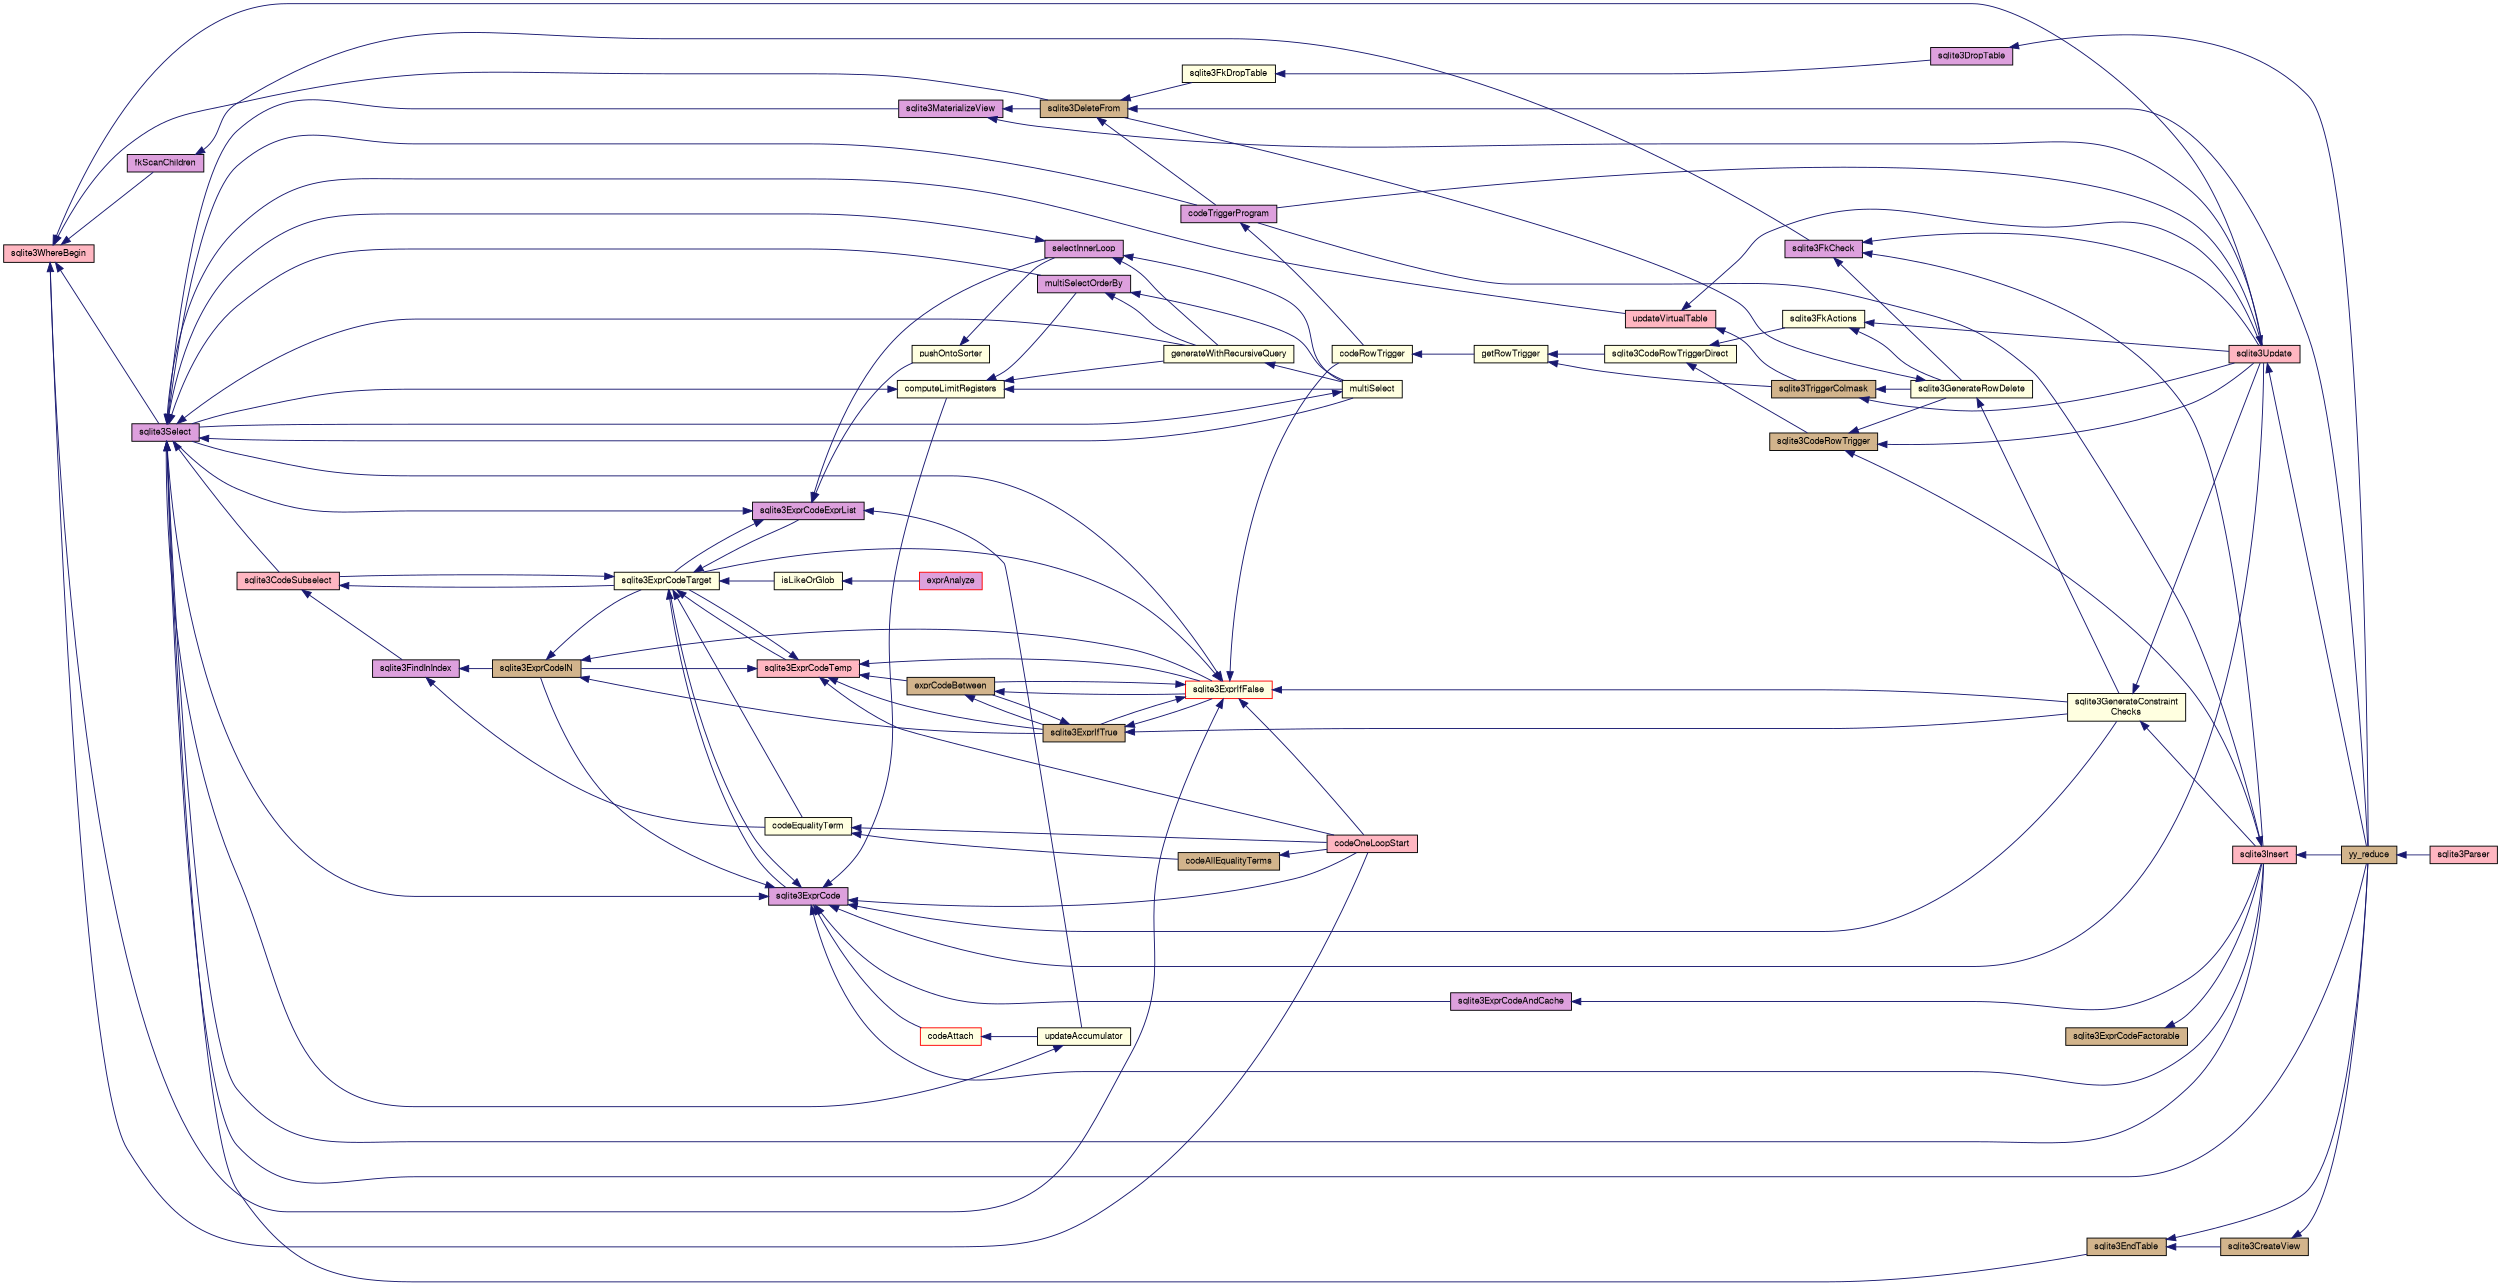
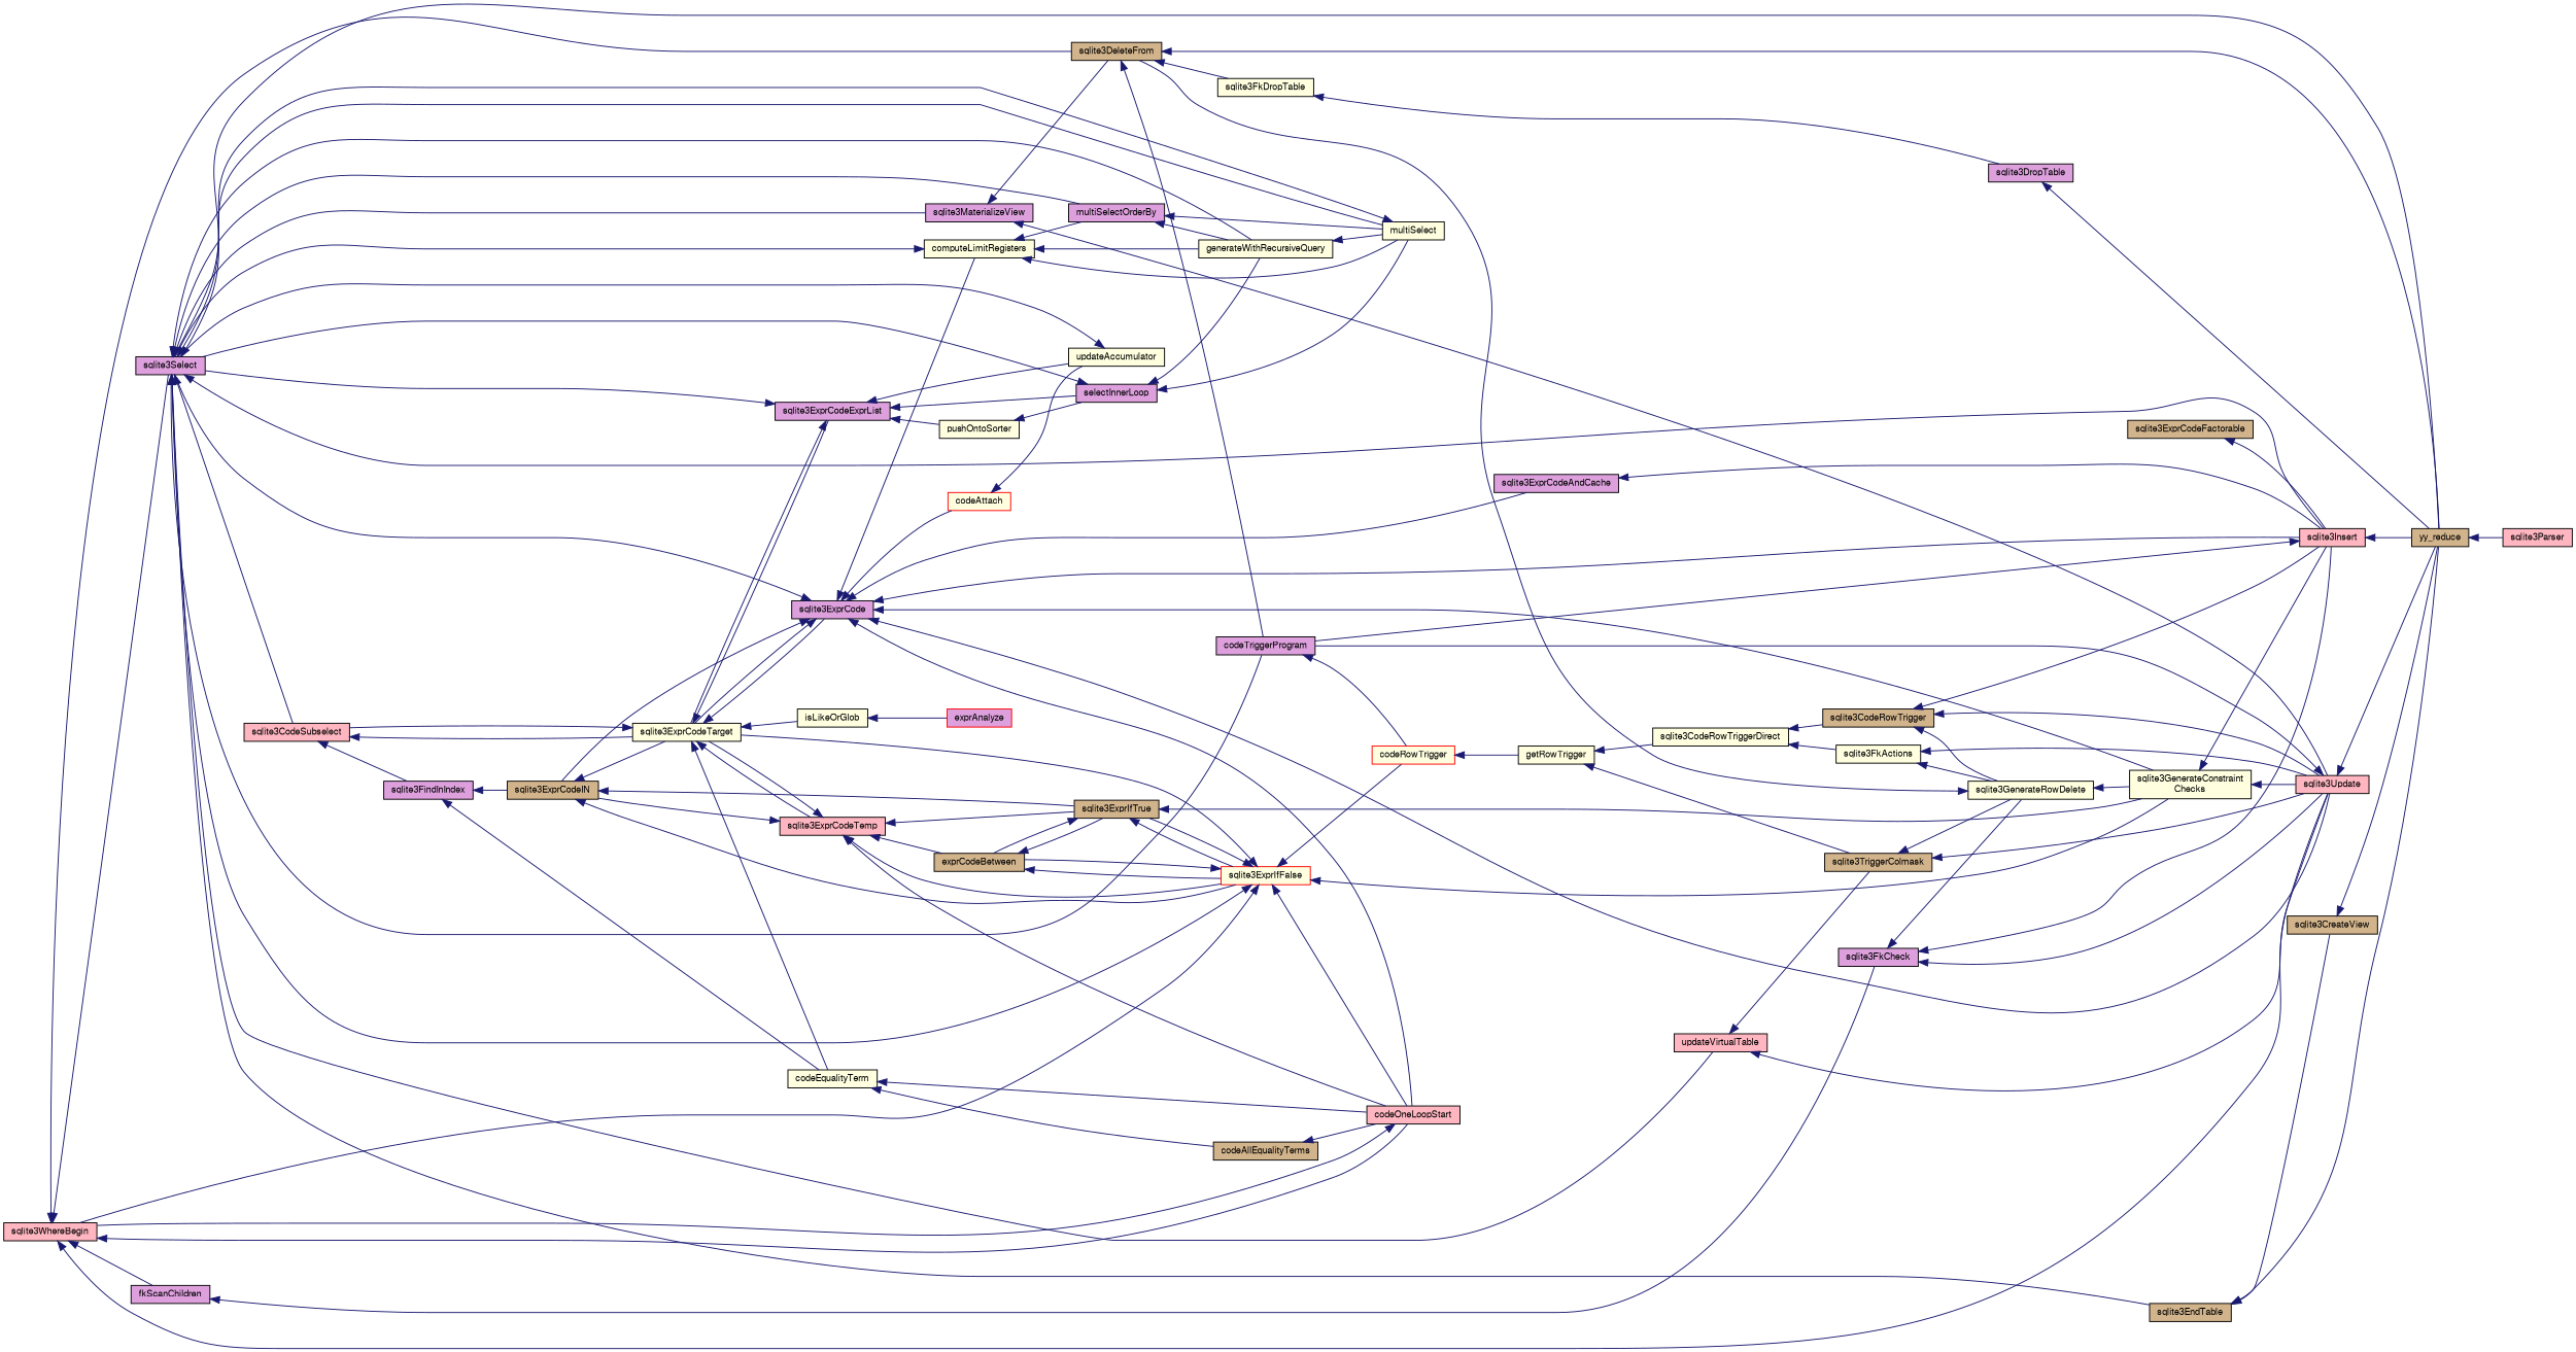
  digraph {
    rankdir=LR
    node [color=black fillcolor=lightyellow fontname=FreeSans fontsize=10 shape=record style=filled]
    edge [color=midnightblue dir=back fontname=FreeSans fontsize=10 labelfontname=FreeSans labelfontsize=10 style=solid]
    n1 [fillcolor=lightpink fontcolor=black height=0.2 label=sqlite3WhereBegin width=0.4]
    n2 [fillcolor=tan height=0.2 label=sqlite3DeleteFrom width=0.4]
    n3 [fillcolor=lightpink height=0.2 label=sqlite3Update width=0.4]
    n4 [fillcolor=plum height=0.2 label=fkScanChildren width=0.4]
    n5 [fillcolor=plum height=0.2 label=sqlite3Select width=0.4]
    n6 [fillcolor=lightpink height=0.2 label=codeOneLoopStart width=0.4]
    n7 [height=0.2 label=sqlite3FkDropTable width=0.4]
    n8 [fillcolor=tan height=0.2 label=yy_reduce width=0.4]
    n9 [fillcolor=plum height=0.2 label=codeTriggerProgram width=0.4]
    n10 [fillcolor=plum height=0.2 label=sqlite3FkCheck width=0.4]
    n11 [fillcolor=lightpink height=0.2 label=sqlite3Insert width=0.4]
    n12 [fillcolor=lightpink height=0.2 label=sqlite3CodeSubselect width=0.4]
    n13 [height=0.2 label=generateWithRecursiveQuery width=0.4]
    n14 [height=0.2 label=multiSelect width=0.4]
    n15 [fillcolor=plum height=0.2 label=multiSelectOrderBy width=0.4]
    n16 [fillcolor=tan height=0.2 label=sqlite3EndTable width=0.4]
    n17 [fillcolor=plum height=0.2 label=sqlite3MaterializeView width=0.4]
    n18 [fillcolor=lightpink height=0.2 label=updateVirtualTable width=0.4]
    n19 [fillcolor=plum height=0.2 label=sqlite3DropTable width=0.4]
    n20 [fillcolor=lightpink height=0.2 label=sqlite3Parser width=0.4]
-   n21 [height=0.2 label=codeRowTrigger width=0.4]
+   n21 [color=red height=0.2 label=codeRowTrigger width=0.4]
    n22 [height=0.2 label=getRowTrigger width=0.4]
    n23 [height=0.2 label=sqlite3CodeRowTriggerDirect width=0.4]
    n24 [fillcolor=tan height=0.2 label=sqlite3TriggerColmask width=0.4]
    n25 [height=0.2 label=sqlite3FkActions width=0.4]
    n26 [fillcolor=tan height=0.2 label=sqlite3CodeRowTrigger width=0.4]
    n27 [height=0.2 label=sqlite3GenerateRowDelete width=0.4]
    n28 [height=0.2 label="sqlite3GenerateConstraint\lChecks" width=0.4]
    n29 [fillcolor=plum height=0.2 label=sqlite3FindInIndex width=0.4]
    n30 [height=0.2 label=sqlite3ExprCodeTarget width=0.4]
    n31 [fillcolor=tan height=0.2 label=sqlite3CreateView width=0.4]
    n32 [fillcolor=tan height=0.2 label=sqlite3ExprCodeIN width=0.4]
    n33 [height=0.2 label=codeEqualityTerm width=0.4]
    n34 [fillcolor=lightpink height=0.2 label=sqlite3ExprCodeTemp width=0.4]
    n35 [fillcolor=plum height=0.2 label=sqlite3ExprCode width=0.4]
    n36 [fillcolor=plum height=0.2 label=sqlite3ExprCodeExprList width=0.4]
    n37 [height=0.2 label=isLikeOrGlob width=0.4]
    n38 [fillcolor=tan height=0.2 label=sqlite3ExprIfTrue width=0.4]
    n39 [color=red height=0.2 label=sqlite3ExprIfFalse width=0.4]
    n40 [fillcolor=tan height=0.2 label=codeAllEqualityTerms width=0.4]
    n41 [fillcolor=tan height=0.2 label=exprCodeBetween width=0.4]
    n42 [fillcolor=plum height=0.2 label=sqlite3ExprCodeAndCache width=0.4]
    n43 [color=red height=0.2 label=codeAttach width=0.4]
    n44 [height=0.2 label=computeLimitRegisters width=0.4]
    n45 [height=0.2 label=updateAccumulator width=0.4]
    n46 [height=0.2 label=pushOntoSorter width=0.4]
    n47 [fillcolor=plum height=0.2 label=selectInnerLoop width=0.4]
    n48 [color=red fillcolor=plum height=0.2 label=exprAnalyze width=0.4]
    n49 [fillcolor=tan height=0.2 label=sqlite3ExprCodeFactorable width=0.4]
    n1 -> n2
    n1 -> n3
    n1 -> n4
    n1 -> n5
    n1 -> n6
    n2 -> n7
    n2 -> n8
    n2 -> n9
    n3 -> n8
    n3 -> n9
    n4 -> n10
    n5 -> n8
    n5 -> n9
    n5 -> n11
    n5 -> n12
    n5 -> n13
    n5 -> n14
    n5 -> n15
    n5 -> n16
    n5 -> n17
    n5 -> n18
+   n6 -> n1
    n7 -> n19
    n8 -> n20
    n9 -> n21
    n10 -> n3
    n10 -> n11
    n10 -> n27
    n11 -> n8
    n11 -> n9
    n12 -> n29
    n12 -> n30
    n13 -> n14
    n14 -> n5
    n15 -> n13
    n15 -> n14
    n16 -> n8
    n16 -> n31
    n17 -> n2
    n17 -> n3
    n18 -> n3
    n18 -> n24
    n19 -> n8
    n21 -> n22
    n22 -> n23
    n22 -> n24
    n23 -> n25
    n23 -> n26
    n24 -> n3
    n24 -> n27
    n25 -> n3
    n25 -> n27
    n26 -> n3
    n26 -> n11
    n26 -> n27
    n27 -> n2
    n27 -> n28
    n28 -> n3
    n28 -> n11
    n29 -> n32
    n29 -> n33
    n30 -> n12
    n30 -> n33
    n30 -> n34
    n30 -> n35
    n30 -> n36
    n30 -> n37
    n31 -> n8
    n32 -> n30
    n32 -> n38
    n32 -> n39
    n33 -> n6
    n33 -> n40
    n34 -> n6
    n34 -> n30
    n34 -> n32
    n34 -> n38
    n34 -> n39
    n34 -> n41
    n35 -> n3
    n35 -> n5
    n35 -> n6
    n35 -> n11
    n35 -> n28
    n35 -> n30
    n35 -> n32
    n35 -> n42
    n35 -> n43
    n35 -> n44
    n36 -> n5
    n36 -> n30
    n36 -> n45
    n36 -> n46
    n36 -> n47
    n37 -> n48
    n38 -> n28
    n38 -> n39
    n38 -> n41
    n39 -> n1
    n39 -> n5
    n39 -> n6
    n39 -> n21
    n39 -> n28
    n39 -> n30
    n39 -> n38
    n39 -> n41
    n40 -> n6
    n41 -> n38
    n41 -> n39
    n42 -> n11
    n43 -> n45
    n44 -> n5
    n44 -> n13
    n44 -> n14
    n44 -> n15
    n45 -> n5
    n46 -> n47
    n47 -> n5
    n47 -> n13
    n47 -> n14
    n49 -> n11
  }
